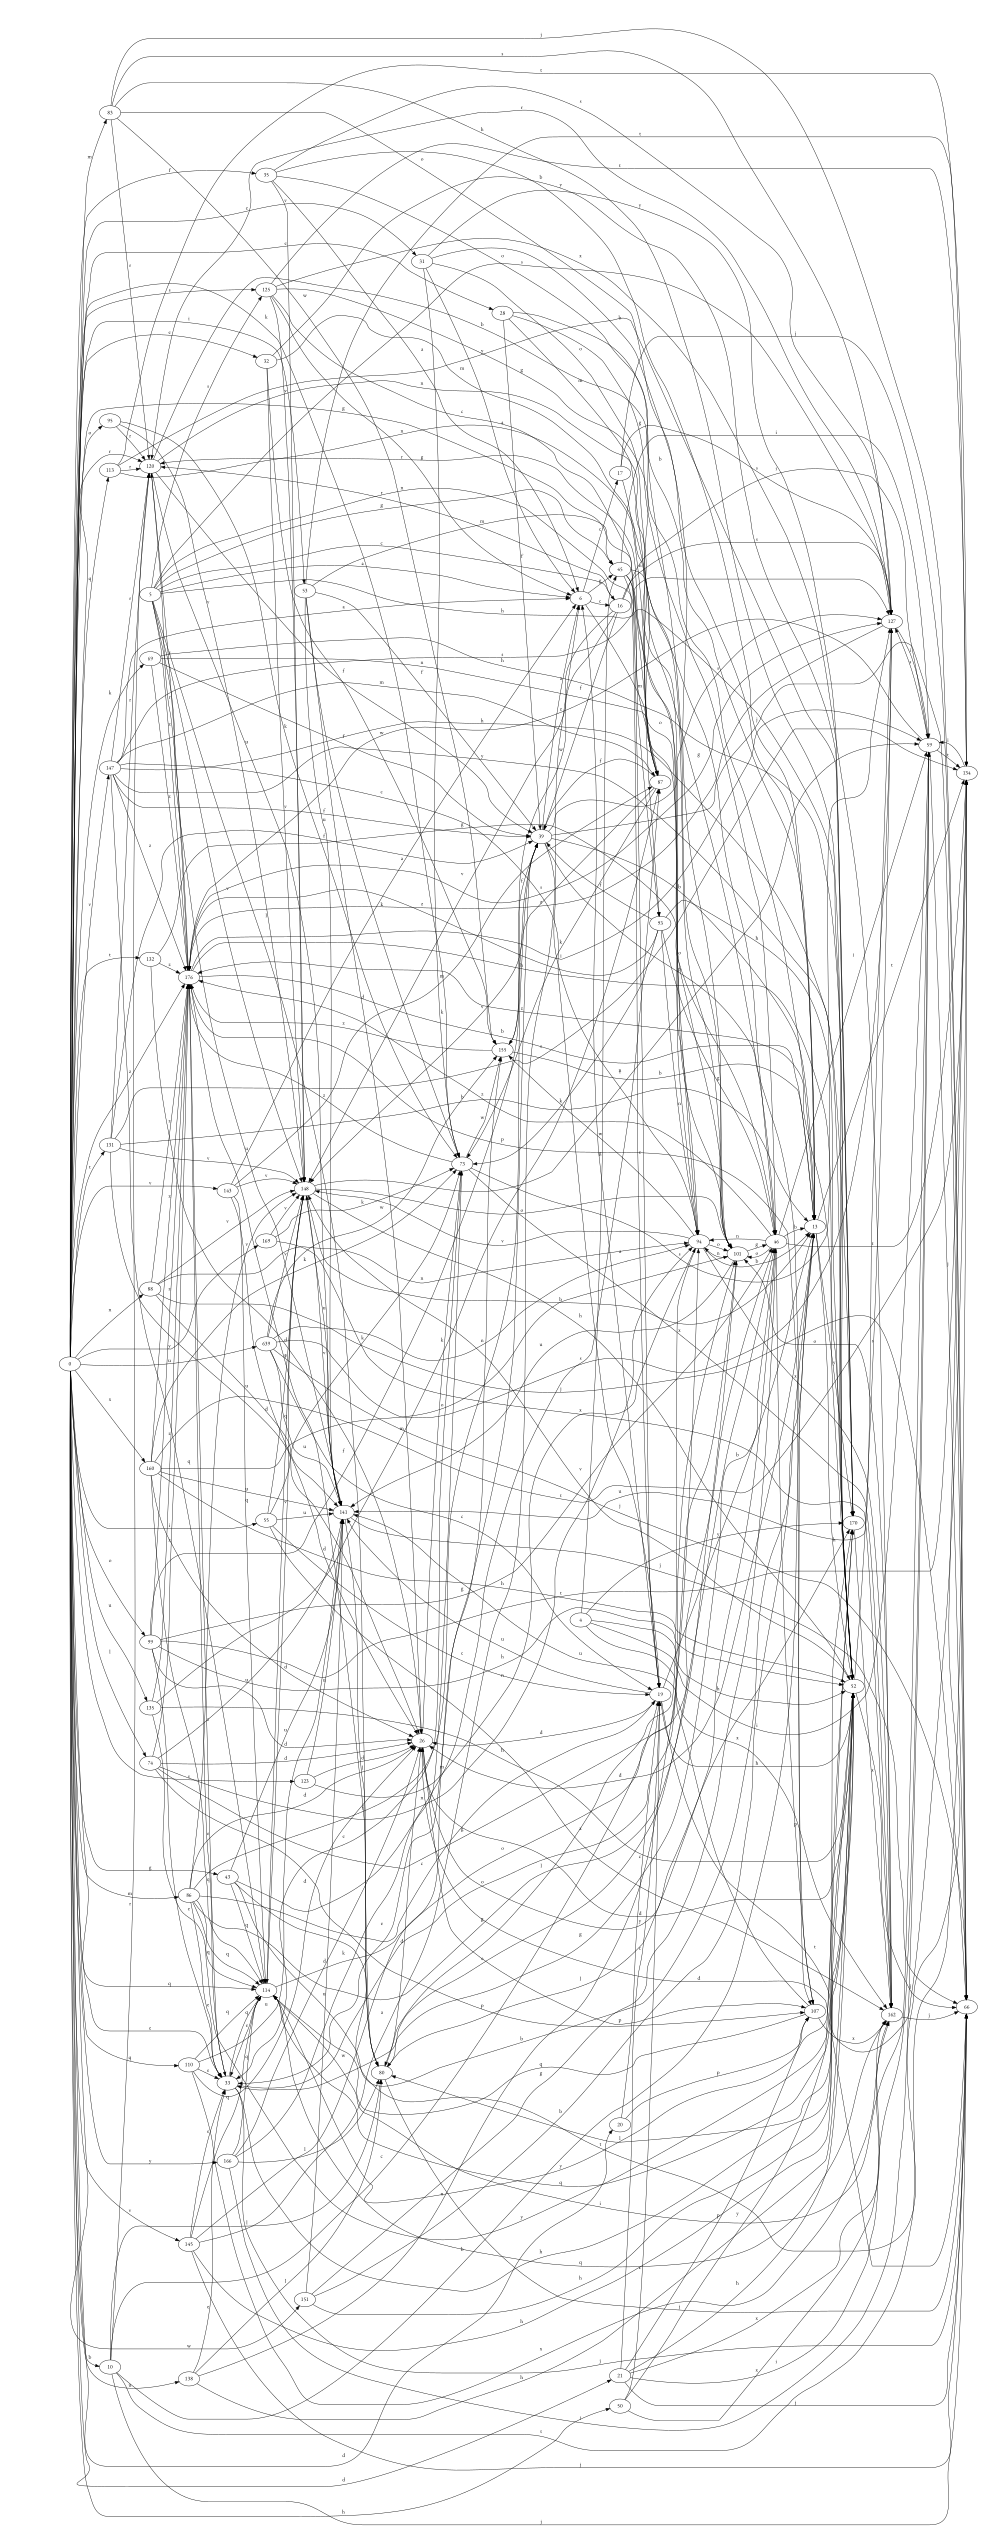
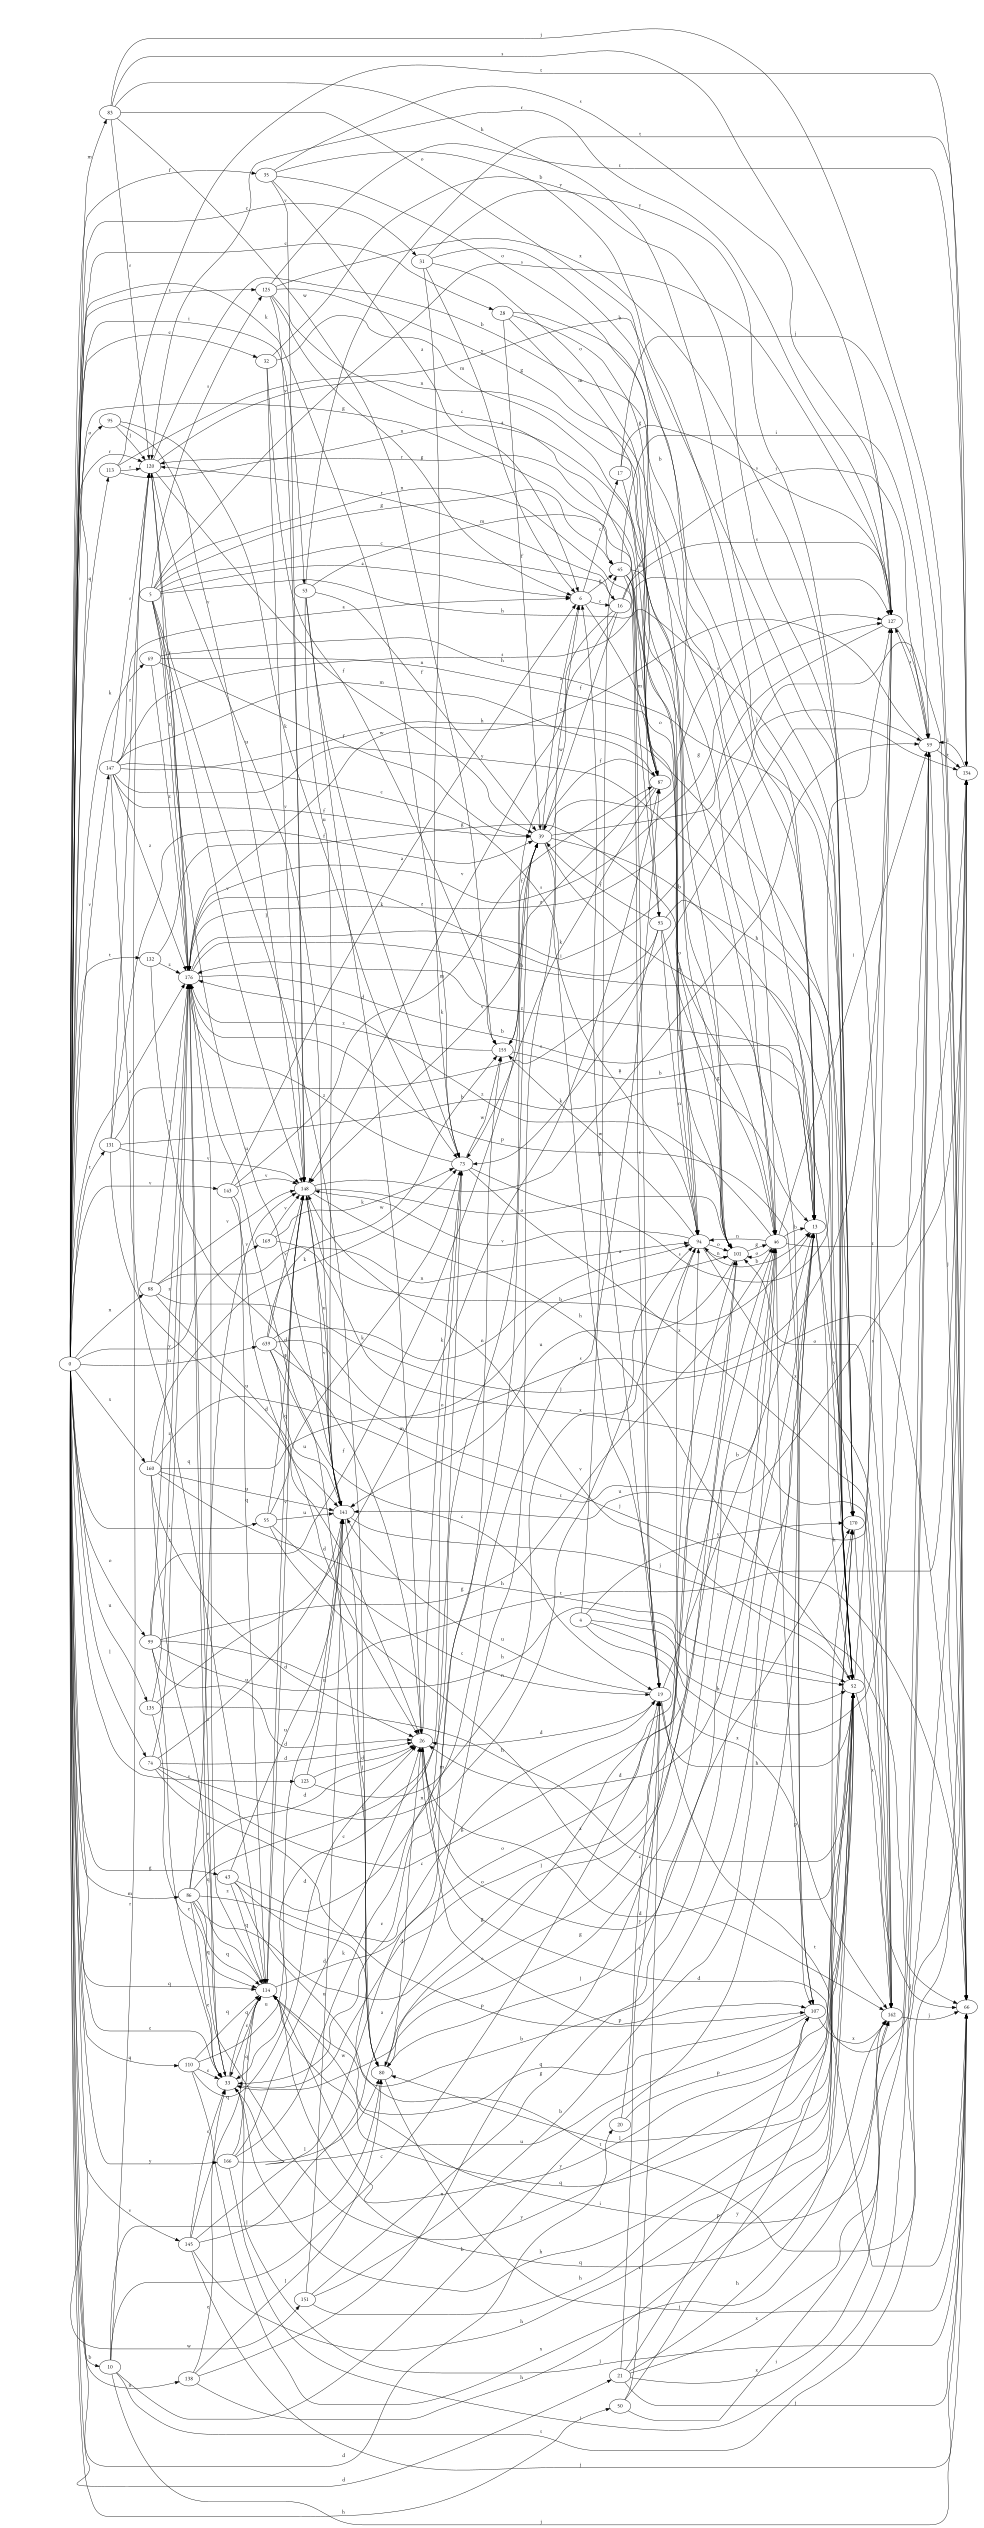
  strict digraph {
    fontname="EB Garamond"
    rankdir=LR
    node [fontname="EB Garamond"]
    edge [fontname="EB Garamond"]
    0
    10
    20
    21
    28
    31
    32
    33
    35
    43
    45
    50
    53
    55
    69
    73
    74
    83
    86
    88
    95
    99
    110
    113
    114
    120
    123
    125
    131
    132
    135
    138
    n33 [label=639]
    143
    145
    147
    151
    160
    166
    169
    176
    80
    13
    19
    66
    134
    107
    52
    59
    162
    39
    46
    87
    170
    6
    101
    148
    155
    127
    141
    26
    94
    4
    5
    16
    93
    17
    0 -> 10 [label=b]
    0 -> 20 [label=d]
    0 -> 21 [label=d]
    0 -> 28 [label=e]
    0 -> 31 [label=e]
    0 -> 32 [label=e]
    0 -> 33 [label=e]
    0 -> 35 [label=f]
    0 -> 43 [label=g]
    0 -> 45 [label=g]
    0 -> 50 [label=h]
    0 -> 53 [label=i]
    0 -> 55 [label=i]
    0 -> 69 [label=k]
    0 -> 73 [label=k]
    0 -> 74 [label=l]
    0 -> 83 [label=m]
    0 -> 86 [label=m]
    0 -> 88 [label=n]
    0 -> 95 [label=o]
    0 -> 99 [label=o]
    0 -> 110 [label=q]
    0 -> 113 [label=q]
    0 -> 114 [label=q]
    0 -> 120 [label=r]
    0 -> 123 [label=s]
    0 -> 125 [label=s]
    0 -> 131 [label=t]
    0 -> 132 [label=t]
    0 -> 135 [label=u]
    0 -> 138 [label=u]
    0 -> n33 [label=u]
    0 -> 143 [label=v]
    0 -> 145 [label=v]
    0 -> 147 [label=v]
    0 -> 151 [label=w]
    0 -> 160 [label=x]
    0 -> 166 [label=y]
    0 -> 169 [label=y]
    0 -> 176 [label=z]
    10 -> 120 [label=r]
    10 -> 80 [label=l]
    10 -> 13 [label=b]
    10 -> 19 [label=c]
    10 -> 66 [label=j]
    10 -> 134 [label=t]
    20 -> 19 [label=c]
    20 -> 107 [label=p]
    21 -> 19 [label=c]
    21 -> 66 [label=j]
    21 -> 107 [label=p]
    21 -> 52 [label=h]
    21 -> 59 [label=i]
    21 -> 162 [label=x]
    28 -> 13 [label=b]
    28 -> 39 [label=f]
    28 -> 46 [label=g]
    28 -> 87 [label=m]
    31 -> 73 [label=k]
    31 -> 13 [label=b]
    31 -> 170 [label=y]
    31 -> 6 [label=a]
    31 -> 101 [label=o]
    32 -> 87 [label=m]
    32 -> 170 [label=y]
    32 -> 148 [label=v]
    32 -> 155 [label=w]
    33 -> 114 [label=q]
    33 -> 176 [label=z]
    33 -> 66 [label=j]
    33 -> 52 [label=h]
    33 -> 101 [label=o]
    35 -> 13 [label=b]
    35 -> 6 [label=a]
    35 -> 101 [label=o]
    35 -> 148 [label=v]
    35 -> 127 [label=s]
    43 -> 114 [label=q]
    43 -> 13 [label=b]
    43 -> 134 [label=t]
    43 -> 87 [label=m]
    43 -> 141 [label=u]
    45 -> 19 [label=c]
    45 -> 59 [label=i]
    45 -> 46 [label=g]
    45 -> 87 [label=m]
    45 -> 101 [label=o]
    50 -> 19 [label=c]
    50 -> 162 [label=x]
    50 -> 170 [label=y]
    53 -> 73 [label=k]
    53 -> 134 [label=t]
    53 -> 39 [label=f]
    53 -> 87 [label=m]
    53 -> 141 [label=u]
    53 -> 26 [label=d]
    55 -> 73 [label=k]
    55 -> 19 [label=c]
    55 -> 162 [label=x]
    55 -> 148 [label=v]
    55 -> 141 [label=u]
    69 -> 176 [label=z]
    69 -> 52 [label=h]
    69 -> 39 [label=f]
    69 -> 94 [label=n]
    73 -> 33 [label=e]
    73 -> 176 [label=z]
    73 -> 162 [label=x]
    73 -> 155 [label=w]
    73 -> 127 [label=s]
    74 -> 176 [label=z]
    74 -> 107 [label=p]
    74 -> 46 [label=g]
    74 -> 141 [label=u]
    74 -> 26 [label=d]
    74 -> 94 [label=n]
    83 -> 120 [label=r]
    83 -> 66 [label=j]
    83 -> 52 [label=h]
    83 -> 101 [label=o]
    83 -> 155 [label=w]
    83 -> 127 [label=s]
    86 -> 33 [label=e]
    86 -> 114 [label=q]
    86 -> 19 [label=c]
    86 -> 39 [label=f]
    86 -> 46 [label=g]
    86 -> 170 [label=y]
    86 -> 148 [label=v]
    86 -> 26 [label=d]
    88 -> 176 [label=z]
    88 -> 66 [label=j]
    88 -> 148 [label=v]
    88 -> 141 [label=u]
    88 -> 94 [label=n]
    95 -> 73 [label=k]
-   95 -> 120 [label=r]
+   95 -> 120 [label=l]
    95 -> 148 [label=v]
    99 -> 33 [label=e]
    99 -> 176 [label=z]
    99 -> 134 [label=t]
    99 -> 52 [label=h]
    99 -> 39 [label=f]
    99 -> 46 [label=g]
    99 -> 26 [label=d]
    110 -> 33 [label=e]
    110 -> 114 [label=q]
    110 -> 162 [label=x]
    110 -> 141 [label=u]
    110 -> 26 [label=d]
    113 -> 120 [label=r]
    113 -> 134 [label=t]
    113 -> 170 [label=y]
    113 -> 94 [label=n]
    114 -> 33 [label=e]
    114 -> 59 [label=i]
    114 -> 170 [label=y]
    114 -> 101 [label=o]
    114 -> 148 [label=v]
    120 -> 176 [label=z]
    120 -> 13 [label=b]
    120 -> 39 [label=f]
    120 -> 141 [label=u]
    120 -> 94 [label=n]
    123 -> 141 [label=u]
    123 -> 26 [label=d]
    123 -> 94 [label=n]
    125 -> 19 [label=c]
    125 -> 134 [label=t]
    125 -> 162 [label=x]
    125 -> 46 [label=g]
    125 -> 6 [label=g]
    125 -> 148 [label=v]
    131 -> 120 [label=r]
    131 -> 13 [label=b]
    131 -> 134 [label=t]
    131 -> 39 [label=f]
    131 -> 148 [label=v]
    131 -> 26 [label=d]
    132 -> 176 [label=z]
    132 -> 46 [label=g]
    132 -> 26 [label=d]
    135 -> 114 [label=q]
    135 -> 176 [label=z]
    135 -> 52 [label=h]
    135 -> 87 [label=m]
    138 -> 33 [label=e]
    138 -> 80 [label=l]
    138 -> 52 [label=h]
    138 -> 94 [label=n]
    n33 -> 19 [label=c]
    n33 -> 66 [label=j]
    n33 -> 148 [label=v]
    n33 -> 155 [label=w]
    n33 -> 127 [label=s]
    n33 -> 141 [label=u]
    n33 -> 94 [label=n]
    143 -> 114 [label=q]
    143 -> 87 [label=m]
    143 -> 6 [label=a]
    143 -> 148 [label=v]
    143 -> 26 [label=d]
    145 -> 33 [label=e]
    145 -> 114 [label=q]
    145 -> 66 [label=j]
    145 -> 52 [label=h]
    145 -> 6 [label=a]
    145 -> 155 [label=w]
    147 -> 114 [label=q]
    147 -> 120 [label=r]
    147 -> 176 [label=z]
    147 -> 19 [label=c]
    147 -> 52 [label=h]
    147 -> 39 [label=f]
    147 -> 87 [label=m]
    147 -> 170 [label=y]
    147 -> 6 [label=a]
    147 -> 127 [label=s]
    151 -> 13 [label=b]
    151 -> 52 [label=h]
    151 -> 46 [label=g]
    151 -> 141 [label=u]
    160 -> 73 [label=k]
    160 -> 114 [label=q]
-   160 -> 176 [label=z]
+   114 -> 176 [label=z]
    160 -> 134 [label=t]
    160 -> 52 [label=h]
    160 -> 101 [label=o]
    160 -> 141 [label=u]
    160 -> 26 [label=d]
    166 -> 73 [label=k]
    166 -> 114 [label=q]
    166 -> 80 [label=l]
    166 -> 59 [label=i]
    166 -> 26 [label=d]
    169 -> 73 [label=k]
    169 -> 162 [label=x]
    169 -> 148 [label=v]
    176 -> 33 [label=e]
    176 -> 120 [label=r]
    176 -> 13 [label=b]
    176 -> 107 [label=p]
    176 -> 52 [label=h]
    176 -> 59 [label=i]
    176 -> 127 [label=s]
    80 -> 176 [label=z]
    80 -> 66 [label=j]
    80 -> 46 [label=g]
    80 -> 26 [label=d]
-   13 -> 134 [label=t]
    13 -> 52 [label=h]
    13 -> 170 [label=y]
    13 -> 26 [label=d]
    19 -> 13 [label=b]
    19 -> 134 [label=t]
    19 -> 52 [label=h]
    19 -> 6 [label=a]
    19 -> 141 [label=u]
    19 -> 26 [label=d]
    66 -> 26 [label=d]
    134 -> 59 [label=i]
    107 -> 114 [label=q]
    107 -> 162 [label=x]
-   107 -> 141 [label=u]
+   107 -> 33 [label=u]
    52 -> 114 [label=q]
    52 -> 176 [label=z]
    52 -> 80 [label=l]
    52 -> 66 [label=j]
    52 -> 148 [label=v]
    52 -> 127 [label=s]
    52 -> 26 [label=d]
    59 -> 176 [label=z]
    59 -> 66 [label=j]
    59 -> 134 [label=t]
    59 -> 127 [label=s]
    162 -> 114 [label=q]
    162 -> 66 [label=j]
    162 -> 101 [label=o]
    39 -> 33 [label=e]
    39 -> 13 [label=b]
    39 -> 66 [label=j]
    39 -> 107 [label=p]
    39 -> 6 [label=a]
    39 -> 127 [label=s]
    39 -> 94 [label=n]
    46 -> 176 [label=z]
    46 -> 80 [label=l]
    46 -> 13 [label=b]
    46 -> 134 [label=t]
    46 -> 107 [label=p]
    46 -> 59 [label=i]
    46 -> 101 [label=o]
    46 -> 94 [label=n]
    87 -> 73 [label=k]
    87 -> 120 [label=r]
    87 -> 39 [label=f]
    87 -> 148 [label=v]
    170 -> 162 [label=x]
    6 -> 45 [label=g]
    6 -> 101 [label=o]
    6 -> 16 [label=c]
    6 -> 17 [label=c]
    101 -> 33 [label=e]
    101 -> 46 [label=g]
    101 -> 141 [label=u]
    101 -> 94 [label=n]
    148 -> 114 [label=q]
    148 -> 13 [label=b]
    148 -> 52 [label=h]
    148 -> 59 [label=i]
    148 -> 101 [label=o]
    148 -> 141 [label=u]
    155 -> 176 [label=z]
    155 -> 13 [label=b]
    155 -> 39 [label=f]
    127 -> 120 [label=r]
    127 -> 176 [label=z]
    127 -> 59 [label=i]
    127 -> 141 [label=u]
    141 -> 80 [label=l]
    141 -> 66 [label=j]
    141 -> 148 [label=v]
    26 -> 73 [label=k]
    26 -> 107 [label=p]
    26 -> 170 [label=y]
    94 -> 80 [label=l]
    94 -> 13 [label=b]
    94 -> 162 [label=x]
    94 -> 101 [label=o]
    94 -> 148 [label=v]
    94 -> 155 [label=w]
    4 -> 45 [label=g]
    4 -> 52 [label=h]
    4 -> 59 [label=i]
    4 -> 162 [label=x]
    4 -> 170 [label=y]
    5 -> 45 [label=g]
    5 -> 125 [label=s]
    5 -> 176 [label=z]
    5 -> 80 [label=l]
    5 -> 52 [label=h]
    5 -> 6 [label=a]
    5 -> 148 [label=v]
    5 -> 127 [label=s]
    5 -> 141 [label=u]
    5 -> 16 [label=c]
    5 -> 93 [label=n]
    16 -> 120 [label=r]
    16 -> 59 [label=i]
    16 -> 39 [label=f]
    16 -> 148 [label=v]
    16 -> 155 [label=w]
    16 -> 127 [label=s]
    93 -> 73 [label=k]
    93 -> 176 [label=z]
    93 -> 52 [label=h]
    93 -> 39 [label=f]
    93 -> 46 [label=g]
    93 -> 94 [label=n]
    17 -> 66 [label=j]
    17 -> 127 [label=s]
    17 -> 93 [label=n]
  }
